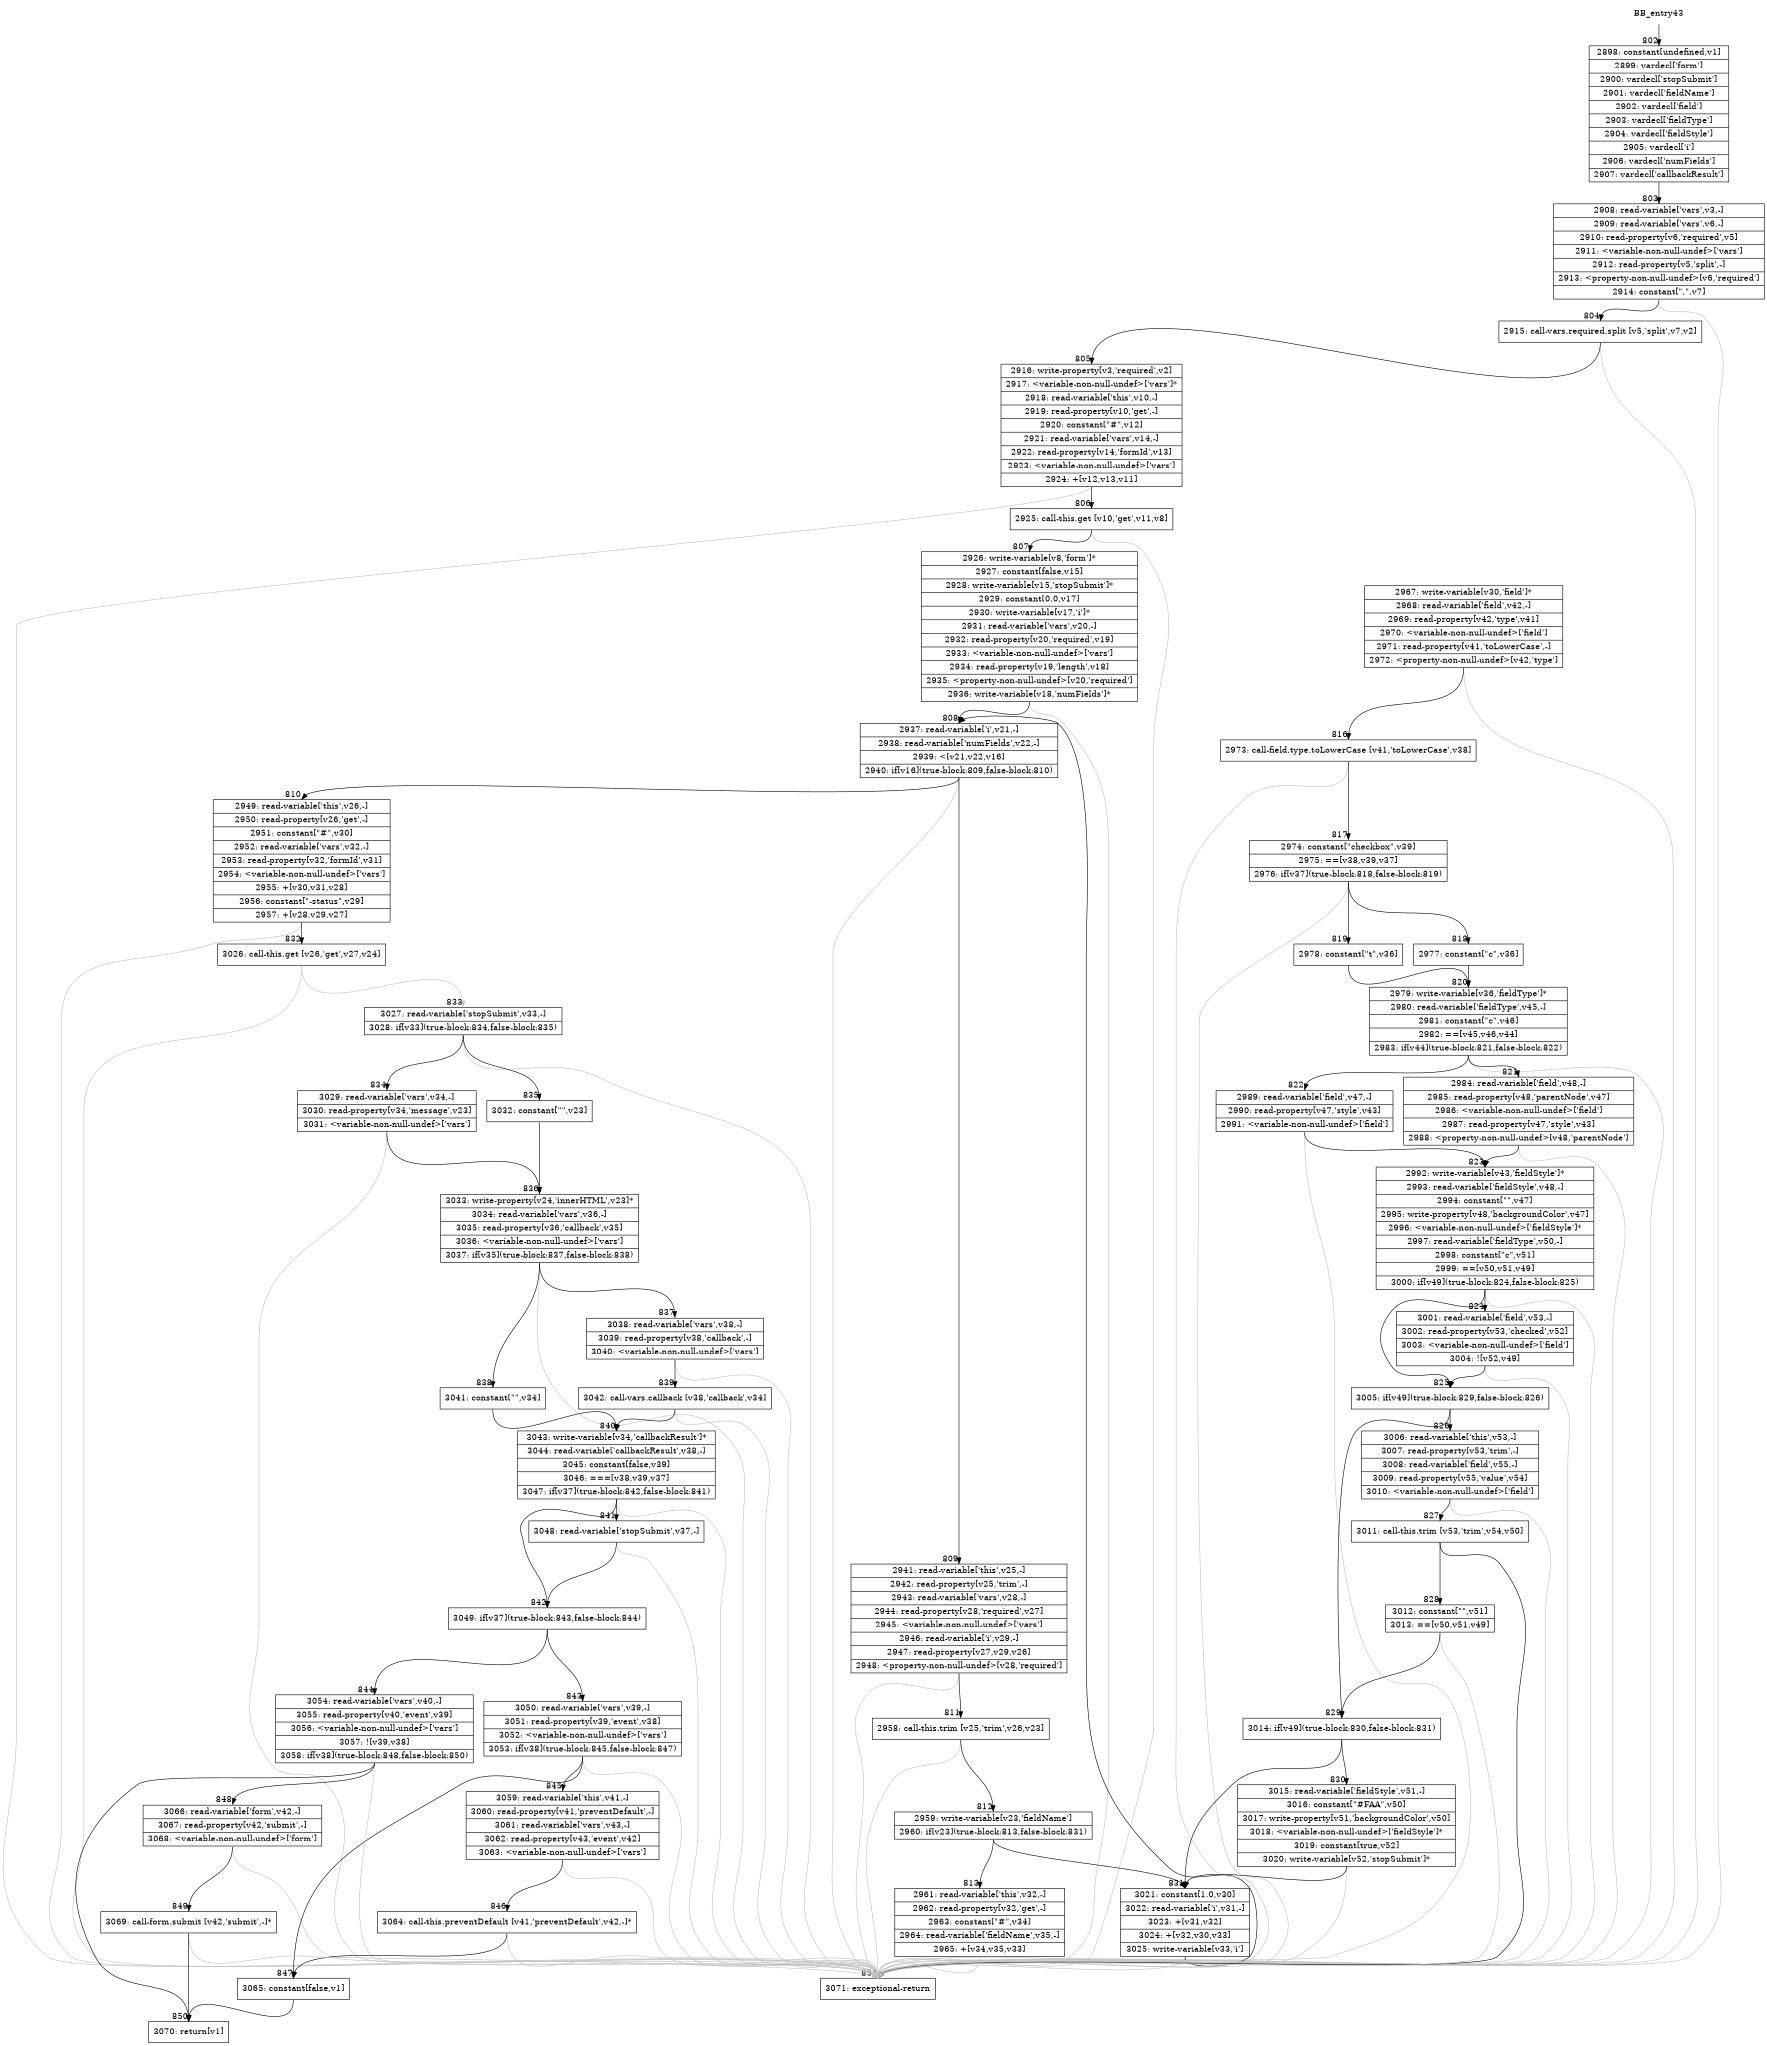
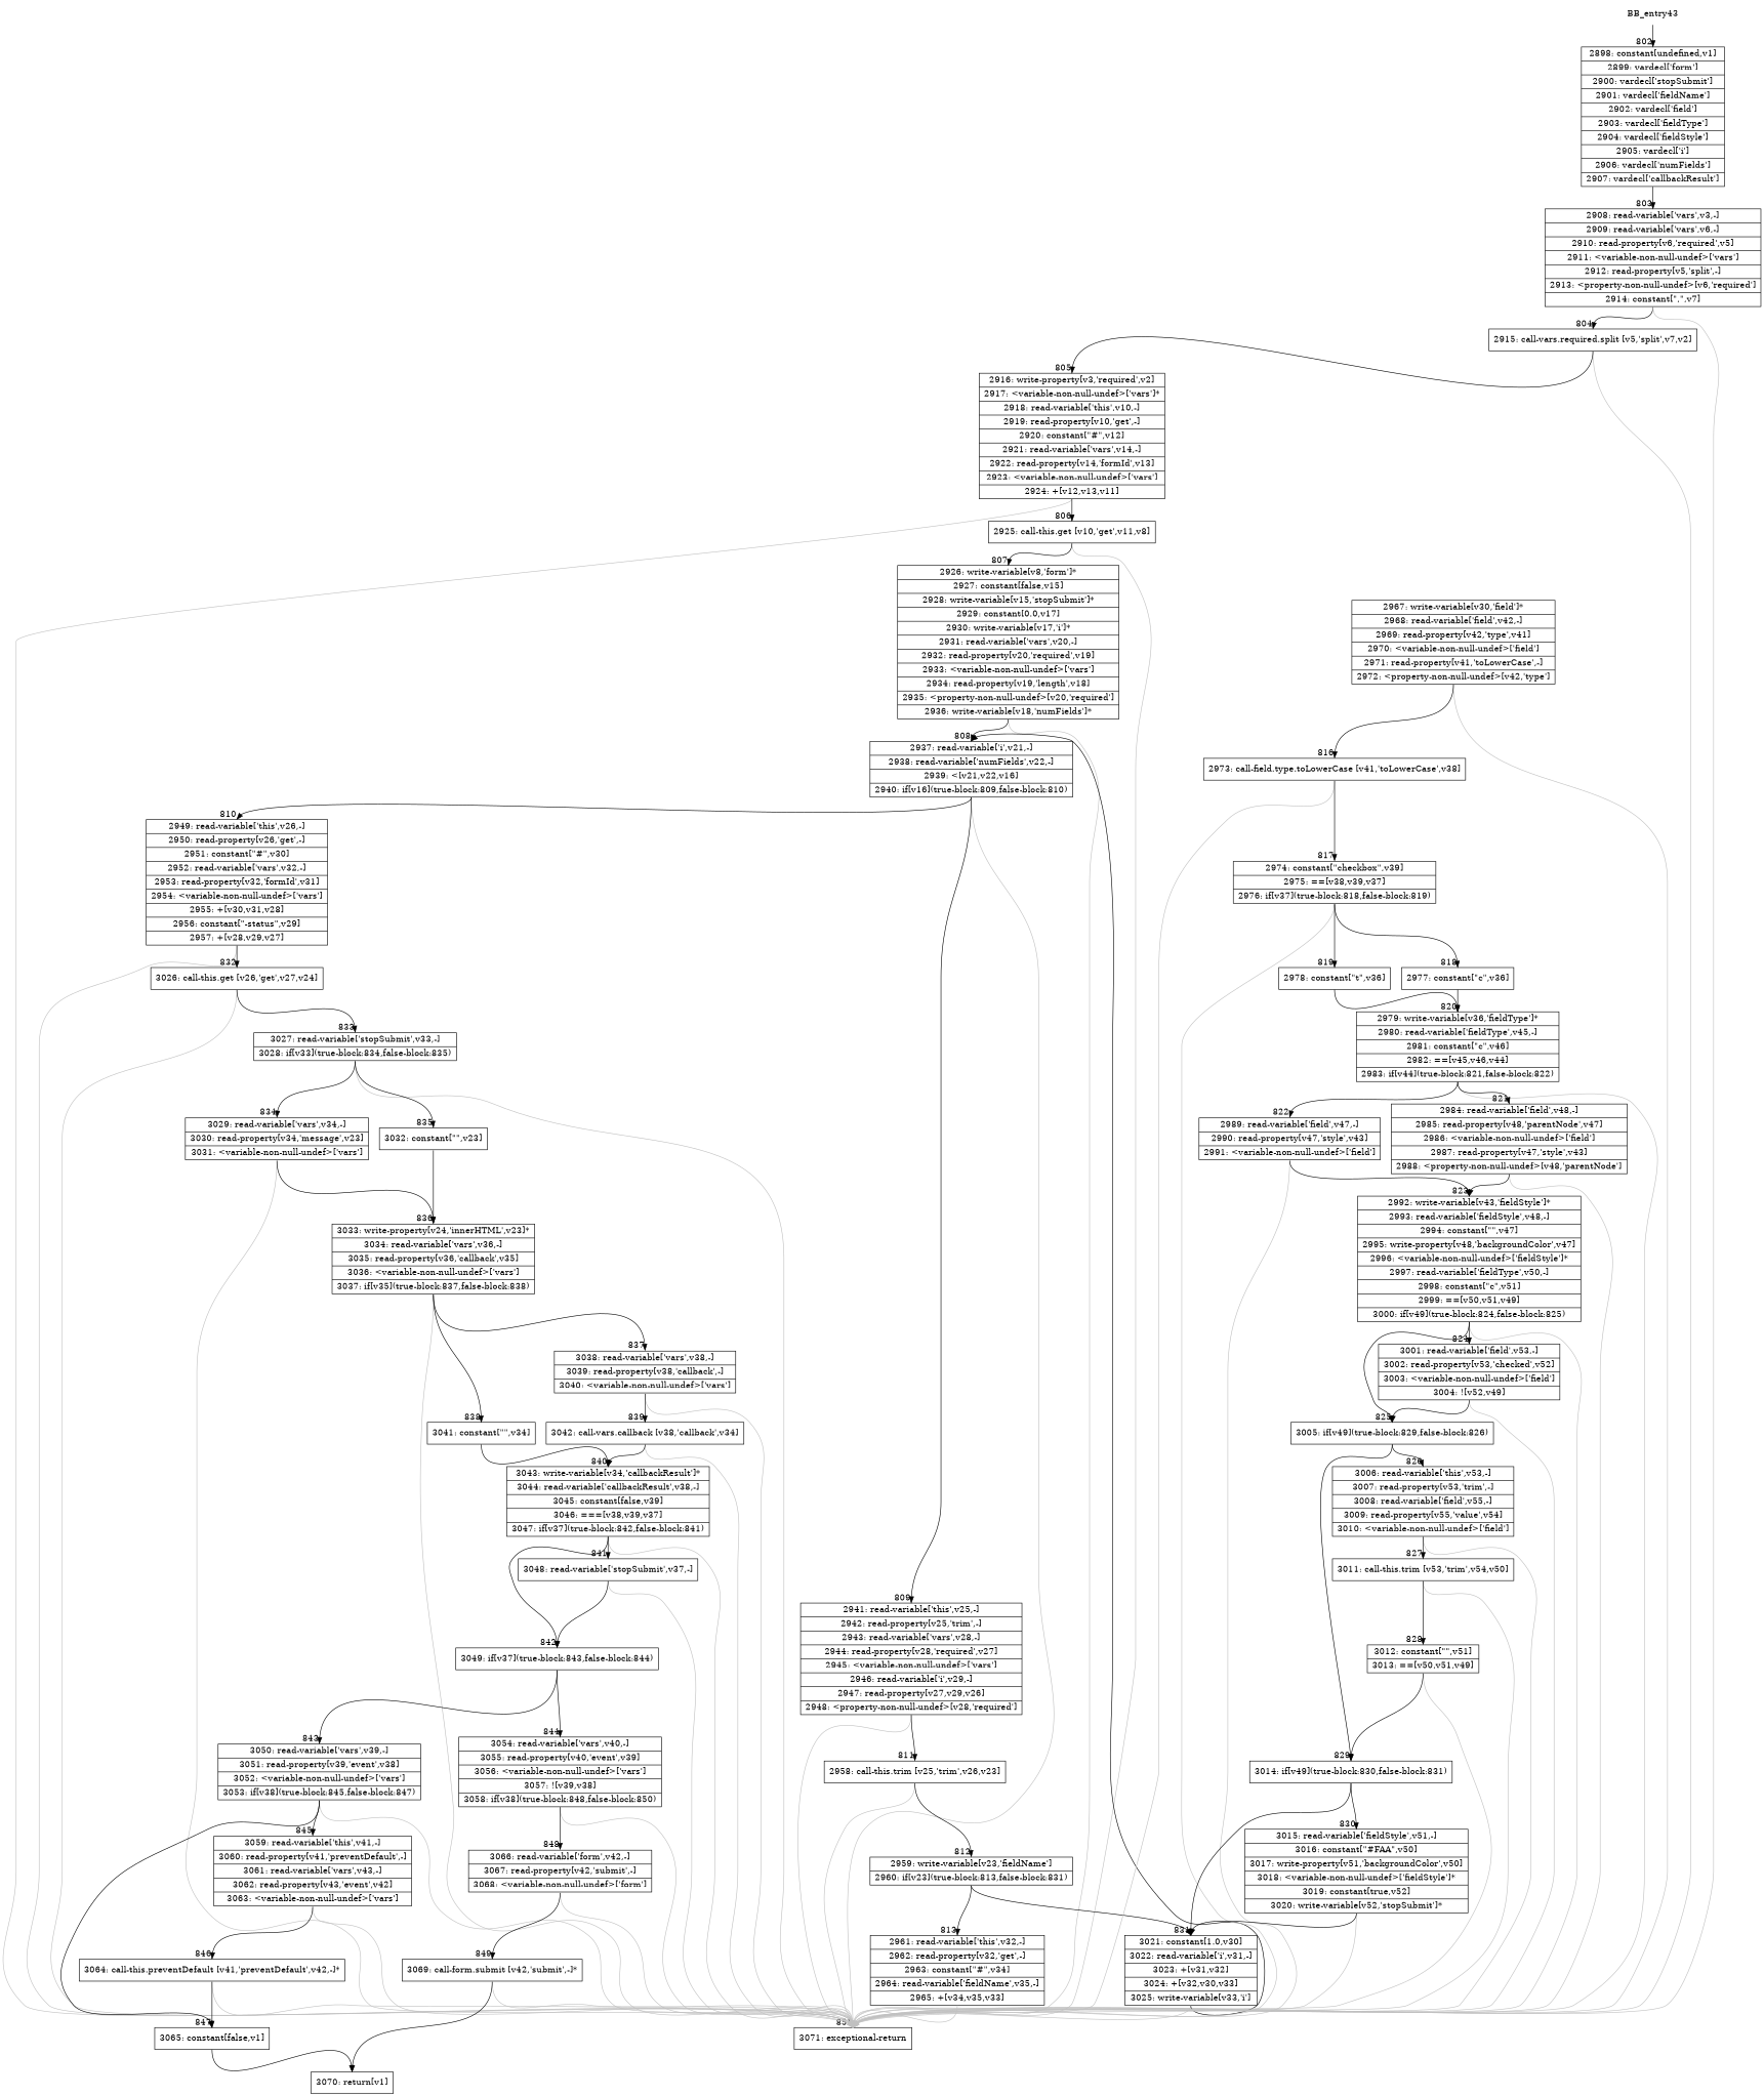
  digraph {
    fontname="DejaVu Serif"
    rankdir=TD
    node [fontname="DejaVu Serif" shape=record]
    edge [fontname="DejaVu Serif" headport=n tailport=s]
    n1 [label=BB_entry43 shape=none]
    n2 [label="{2898: constant[undefined,v1]|2899: vardecl['form']|2900: vardecl['stopSubmit']|2901: vardecl['fieldName']|2902: vardecl['field']|2903: vardecl['fieldType']|2904: vardecl['fieldStyle']|2905: vardecl['i']|2906: vardecl['numFields']|2907: vardecl['callbackResult']}"]
    n3 [label="{2908: read-variable['vars',v3,-]|2909: read-variable['vars',v6,-]|2910: read-property[v6,'required',v5]|2911: \<variable-non-null-undef\>['vars']|2912: read-property[v5,'split',-]|2913: \<property-non-null-undef\>[v6,'required']|2914: constant[\",\",v7]}"]
    n4 [label="{2915: call-vars.required.split [v5,'split',v7,v2]}"]
    n5 [label="{3071: exceptional-return}"]
    n6 [label="{2916: write-property[v3,'required',v2]|2917: \<variable-non-null-undef\>['vars']*|2918: read-variable['this',v10,-]|2919: read-property[v10,'get',-]|2920: constant[\"#\",v12]|2921: read-variable['vars',v14,-]|2922: read-property[v14,'formId',v13]|2923: \<variable-non-null-undef\>['vars']|2924: +[v12,v13,v11]}"]
    n7 [label="{2925: call-this.get [v10,'get',v11,v8]}"]
    n8 [label="{2926: write-variable[v8,'form']*|2927: constant[false,v15]|2928: write-variable[v15,'stopSubmit']*|2929: constant[0.0,v17]|2930: write-variable[v17,'i']*|2931: read-variable['vars',v20,-]|2932: read-property[v20,'required',v19]|2933: \<variable-non-null-undef\>['vars']|2934: read-property[v19,'length',v18]|2935: \<property-non-null-undef\>[v20,'required']|2936: write-variable[v18,'numFields']*}"]
    n9 [label="{2937: read-variable['i',v21,-]|2938: read-variable['numFields',v22,-]|2939: \<[v21,v22,v16]|2940: if[v16](true-block:809,false-block:810)}"]
    n10 [label="{2941: read-variable['this',v25,-]|2942: read-property[v25,'trim',-]|2943: read-variable['vars',v28,-]|2944: read-property[v28,'required',v27]|2945: \<variable-non-null-undef\>['vars']|2946: read-variable['i',v29,-]|2947: read-property[v27,v29,v26]|2948: \<property-non-null-undef\>[v28,'required']}"]
    n11 [label="{2949: read-variable['this',v26,-]|2950: read-property[v26,'get',-]|2951: constant[\"#\",v30]|2952: read-variable['vars',v32,-]|2953: read-property[v32,'formId',v31]|2954: \<variable-non-null-undef\>['vars']|2955: +[v30,v31,v28]|2956: constant[\"-status\",v29]|2957: +[v28,v29,v27]}"]
    n12 [label="{2958: call-this.trim [v25,'trim',v26,v23]}"]
    n13 [label="{3026: call-this.get [v26,'get',v27,v24]}"]
    n14 [label="{2959: write-variable[v23,'fieldName']|2960: if[v23](true-block:813,false-block:831)}"]
    n15 [label="{3027: read-variable['stopSubmit',v33,-]|3028: if[v33](true-block:834,false-block:835)}"]
    n16 [label="{2961: read-variable['this',v32,-]|2962: read-property[v32,'get',-]|2963: constant[\"#\",v34]|2964: read-variable['fieldName',v35,-]|2965: +[v34,v35,v33]}"]
    n17 [label="{3021: constant[1.0,v30]|3022: read-variable['i',v31,-]|3023: +[v31,v32]|3024: +[v32,v30,v33]|3025: write-variable[v33,'i']}"]
    n18 [label="{3029: read-variable['vars',v34,-]|3030: read-property[v34,'message',v23]|3031: \<variable-non-null-undef\>['vars']}"]
    n19 [label="{3032: constant[\"\",v23]}"]
    n20 [label="{2967: write-variable[v30,'field']*|2968: read-variable['field',v42,-]|2969: read-property[v42,'type',v41]|2970: \<variable-non-null-undef\>['field']|2971: read-property[v41,'toLowerCase',-]|2972: \<property-non-null-undef\>[v42,'type']}"]
    n21 [label="{2973: call-field.type.toLowerCase [v41,'toLowerCase',v38]}"]
    n22 [label="{2974: constant[\"checkbox\",v39]|2975: ==[v38,v39,v37]|2976: if[v37](true-block:818,false-block:819)}"]
    n23 [label="{2977: constant[\"c\",v36]}"]
    n24 [label="{2978: constant[\"t\",v36]}"]
    n25 [label="{2979: write-variable[v36,'fieldType']*|2980: read-variable['fieldType',v45,-]|2981: constant[\"c\",v46]|2982: ==[v45,v46,v44]|2983: if[v44](true-block:821,false-block:822)}"]
    n26 [label="{2984: read-variable['field',v48,-]|2985: read-property[v48,'parentNode',v47]|2986: \<variable-non-null-undef\>['field']|2987: read-property[v47,'style',v43]|2988: \<property-non-null-undef\>[v48,'parentNode']}"]
    n27 [label="{2989: read-variable['field',v47,-]|2990: read-property[v47,'style',v43]|2991: \<variable-non-null-undef\>['field']}"]
    n28 [label="{2992: write-variable[v43,'fieldStyle']*|2993: read-variable['fieldStyle',v48,-]|2994: constant[\"\",v47]|2995: write-property[v48,'backgroundColor',v47]|2996: \<variable-non-null-undef\>['fieldStyle']*|2997: read-variable['fieldType',v50,-]|2998: constant[\"c\",v51]|2999: ==[v50,v51,v49]|3000: if[v49](true-block:824,false-block:825)}"]
    n29 [label="{3005: if[v49](true-block:829,false-block:826)}"]
    n30 [label="{3001: read-variable['field',v53,-]|3002: read-property[v53,'checked',v52]|3003: \<variable-non-null-undef\>['field']|3004: ![v52,v49]}"]
    n31 [label="{3014: if[v49](true-block:830,false-block:831)}"]
    n32 [label="{3006: read-variable['this',v53,-]|3007: read-property[v53,'trim',-]|3008: read-variable['field',v55,-]|3009: read-property[v55,'value',v54]|3010: \<variable-non-null-undef\>['field']}"]
    n33 [label="{3015: read-variable['fieldStyle',v51,-]|3016: constant[\"#FAA\",v50]|3017: write-property[v51,'backgroundColor',v50]|3018: \<variable-non-null-undef\>['fieldStyle']*|3019: constant[true,v52]|3020: write-variable[v52,'stopSubmit']*}"]
    n34 [label="{3011: call-this.trim [v53,'trim',v54,v50]}"]
    n35 [label="{3012: constant[\"\",v51]|3013: ==[v50,v51,v49]}"]
    n36 [label="{3033: write-property[v24,'innerHTML',v23]*|3034: read-variable['vars',v36,-]|3035: read-property[v36,'callback',v35]|3036: \<variable-non-null-undef\>['vars']|3037: if[v35](true-block:837,false-block:838)}"]
    n37 [label="{3038: read-variable['vars',v38,-]|3039: read-property[v38,'callback',-]|3040: \<variable-non-null-undef\>['vars']}"]
    n38 [label="{3041: constant[\"\",v34]}"]
    n39 [label="{3042: call-vars.callback [v38,'callback',v34]}"]
    n40 [label="{3043: write-variable[v34,'callbackResult']*|3044: read-variable['callbackResult',v38,-]|3045: constant[false,v39]|3046: ===[v38,v39,v37]|3047: if[v37](true-block:842,false-block:841)}"]
    n41 [label="{3049: if[v37](true-block:843,false-block:844)}"]
    n42 [label="{3048: read-variable['stopSubmit',v37,-]}"]
    n43 [label="{3050: read-variable['vars',v39,-]|3051: read-property[v39,'event',v38]|3052: \<variable-non-null-undef\>['vars']|3053: if[v38](true-block:845,false-block:847)}"]
    n44 [label="{3054: read-variable['vars',v40,-]|3055: read-property[v40,'event',v39]|3056: \<variable-non-null-undef\>['vars']|3057: ![v39,v38]|3058: if[v38](true-block:848,false-block:850)}"]
    n45 [label="{3059: read-variable['this',v41,-]|3060: read-property[v41,'preventDefault',-]|3061: read-variable['vars',v43,-]|3062: read-property[v43,'event',v42]|3063: \<variable-non-null-undef\>['vars']}"]
    n46 [label="{3065: constant[false,v1]}"]
    n47 [label="{3066: read-variable['form',v42,-]|3067: read-property[v42,'submit',-]|3068: \<variable-non-null-undef\>['form']}"]
    n48 [label="{3070: return[v1]}"]
    n49 [label="{3064: call-this.preventDefault [v41,'preventDefault',v42,-]*}"]
    n50 [label="{3069: call-form.submit [v42,'submit',-]*}"]
    n1 -> n2 [headlabel="    802"]
    n2 -> n3 [headlabel="      803"]
    n3 -> n4 [headlabel="      804"]
    n3 -> n5 [color=gray headlabel="      851"]
    n4 -> n5 [color=gray]
    n4 -> n6 [headlabel="      805"]
    n6 -> n5 [color=gray]
    n6 -> n7 [headlabel="      806"]
    n7 -> n5 [color=gray]
    n7 -> n8 [headlabel="      807"]
    n8 -> n5 [color=gray]
    n8 -> n9 [headlabel="      808"]
    n9 -> n5 [color=gray]
    n9 -> n10 [headlabel="      809"]
    n9 -> n11 [headlabel="      810"]
    n10 -> n5 [color=gray]
    n10 -> n12 [headlabel="      811"]
    n11 -> n5 [color=gray]
    n11 -> n13 [headlabel="      832"]
    n12 -> n5 [color=gray]
    n12 -> n14 [headlabel="      812"]
    n13 -> n5 [color=gray]
-   n13 -> n15 [headlabel="      833" color=gray]
+   n13 -> n15 [headlabel="      833"]
    n14 -> n16 [headlabel="      813"]
    n14 -> n17 [headlabel="      831"]
    n15 -> n5 [color=gray]
    n15 -> n18 [headlabel="      834"]
    n15 -> n19 [headlabel="      835"]
    n16 -> n5 [color=gray]
    n17 -> n5 [color=gray]
    n17 -> n9
    n18 -> n5 [color=gray]
    n18 -> n36 [headlabel="      836"]
    n19 -> n36
    n20 -> n5 [color=gray]
    n20 -> n21 [headlabel="      816"]
    n21 -> n5 [color=gray]
    n21 -> n22 [headlabel="      817"]
    n22 -> n5 [color=gray]
    n22 -> n23 [headlabel="      818"]
    n22 -> n24 [headlabel="      819"]
    n23 -> n25 [headlabel="      820"]
    n24 -> n25
    n25 -> n5 [color=gray]
    n25 -> n26 [headlabel="      821"]
    n25 -> n27 [headlabel="      822"]
    n26 -> n5 [color=gray]
    n26 -> n28 [headlabel="      823"]
    n27 -> n5 [color=gray]
    n27 -> n28
    n28 -> n5 [color=gray]
    n28 -> n29 [headlabel="      825"]
    n28 -> n30 [headlabel="      824"]
    n29 -> n31 [headlabel="      829"]
    n29 -> n32 [headlabel="      826"]
    n30 -> n5 [color=gray]
    n30 -> n29
    n31 -> n17
    n31 -> n33 [headlabel="      830"]
    n32 -> n5 [color=gray]
    n32 -> n34 [headlabel="      827"]
    n33 -> n5 [color=gray]
    n33 -> n17
-   n34 -> n5 [color=black]
+   n34 -> n5 [color=gray]
    n34 -> n35 [headlabel="      828"]
    n35 -> n5 [color=gray]
    n35 -> n31
    n36 -> n5 [color=gray]
    n36 -> n37 [headlabel="      837"]
    n36 -> n38 [headlabel="      838"]
    n37 -> n5 [color=gray]
    n37 -> n39 [headlabel="      839"]
    n38 -> n40 [headlabel="      840"]
    n39 -> n5 [color=gray]
    n39 -> n40
    n40 -> n5 [color=gray]
    n40 -> n41 [headlabel="      842"]
    n40 -> n42 [headlabel="      841"]
    n41 -> n43 [headlabel="      843"]
    n41 -> n44 [headlabel="      844"]
    n42 -> n5 [color=gray]
    n42 -> n41
    n43 -> n5 [color=gray]
    n43 -> n45 [headlabel="      845"]
    n43 -> n46 [headlabel="      847"]
    n44 -> n5 [color=gray]
    n44 -> n47 [headlabel="      848"]
-   n44 -> n48 [headlabel="      850"]
    n45 -> n5 [color=gray]
    n45 -> n49 [headlabel="      846"]
    n46 -> n48
    n47 -> n5 [color=gray]
    n47 -> n50 [headlabel="      849"]
    n49 -> n5 [color=gray]
    n49 -> n46
    n50 -> n5 [color=gray]
    n50 -> n48
  }
